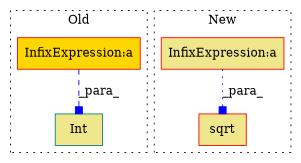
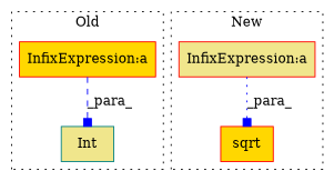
  digraph {
    node [a=32 l=3 shape=box style=filled fillcolor=khaki color=red]
    edge [color=blue arrowhead=box]
    n1 [l="4,1" label=Int s="1936,1978" color=teal]
    n2 [a=27 label="InfixExpression:a" s=1954 fillcolor=gold]
-   n3 [l="5,1" label=sqrt s="2381,2427"]
+   n3 [l="5,1" label=sqrt s="2381,2427" fillcolor=gold]
    n4 [a=27 label="InfixExpression:a" s=2109]
    subgraph cluster_1 {
      label=Old
      style=dotted
      n1
      n2
    }
    subgraph cluster_2 {
      label=New
      style=dotted
      n3
      n4
    }
    n2 -> n1 [label=_para_ style=dashed]
    n4 -> n3 [label=_para_ style=dotted]
  }
